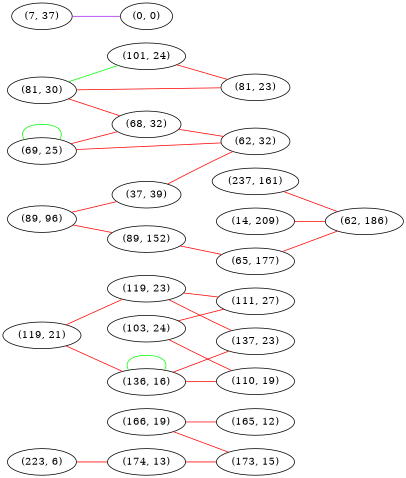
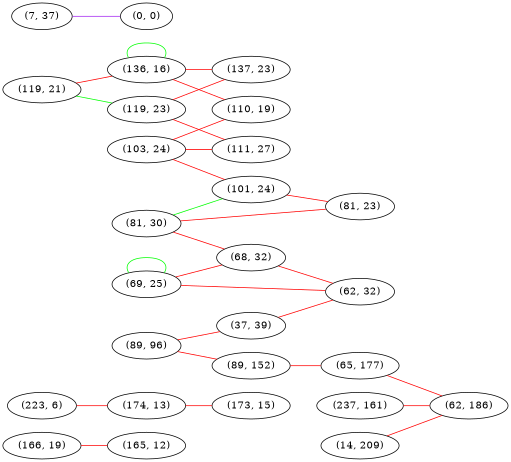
  graph {
    rankdir=LR
    edge [color=red weight=1]
    "(166, 19)"
    "(165, 12)"
    "(173, 15)"
    "(103, 24)"
    "(110, 19)"
    "(101, 24)"
    "(111, 27)"
    "(81, 23)"
    "(223, 6)"
    "(174, 13)"
    "(89, 96)"
    "(89, 152)"
    "(37, 39)"
    "(65, 177)"
    "(62, 32)"
    "(119, 21)"
    "(136, 16)"
    "(119, 23)"
    "(137, 23)"
    "(237, 161)"
    "(62, 186)"
    "(7, 37)"
    "(0, 0)"
    "(81, 30)"
    "(68, 32)"
    n26 [label="(69, 25)"]
    "(14, 209)"
    "(166, 19)" -- "(165, 12)"
-   "(166, 19)" -- "(173, 15)"
    "(103, 24)" -- "(110, 19)"
+   "(103, 24)" -- "(101, 24)"
    "(103, 24)" -- "(111, 27)"
    "(101, 24)" -- "(81, 23)"
    "(223, 6)" -- "(174, 13)"
    "(174, 13)" -- "(173, 15)"
    "(89, 96)" -- "(89, 152)"
    "(89, 96)" -- "(37, 39)"
    "(89, 152)" -- "(65, 177)"
    "(37, 39)" -- "(62, 32)"
    "(65, 177)" -- "(62, 186)"
    "(119, 21)" -- "(136, 16)"
-   "(119, 21)" -- "(119, 23)"
+   "(119, 21)" -- "(119, 23)" [color=green]
    "(136, 16)" -- "(110, 19)"
    "(136, 16)" -- "(136, 16)" [color=green weight=2]
    "(136, 16)" -- "(137, 23)"
    "(119, 23)" -- "(111, 27)"
    "(119, 23)" -- "(137, 23)"
    "(237, 161)" -- "(62, 186)"
    "(7, 37)" -- "(0, 0)" [color=purple weight=4]
    "(81, 30)" -- "(101, 24)" [color=green]
    "(81, 30)" -- "(81, 23)"
    "(81, 30)" -- "(68, 32)"
    "(68, 32)" -- "(62, 32)"
    n26 -- "(62, 32)"
    n26 -- "(68, 32)"
    n26 -- n26 [color=green weight=2]
    "(14, 209)" -- "(62, 186)"
  }
